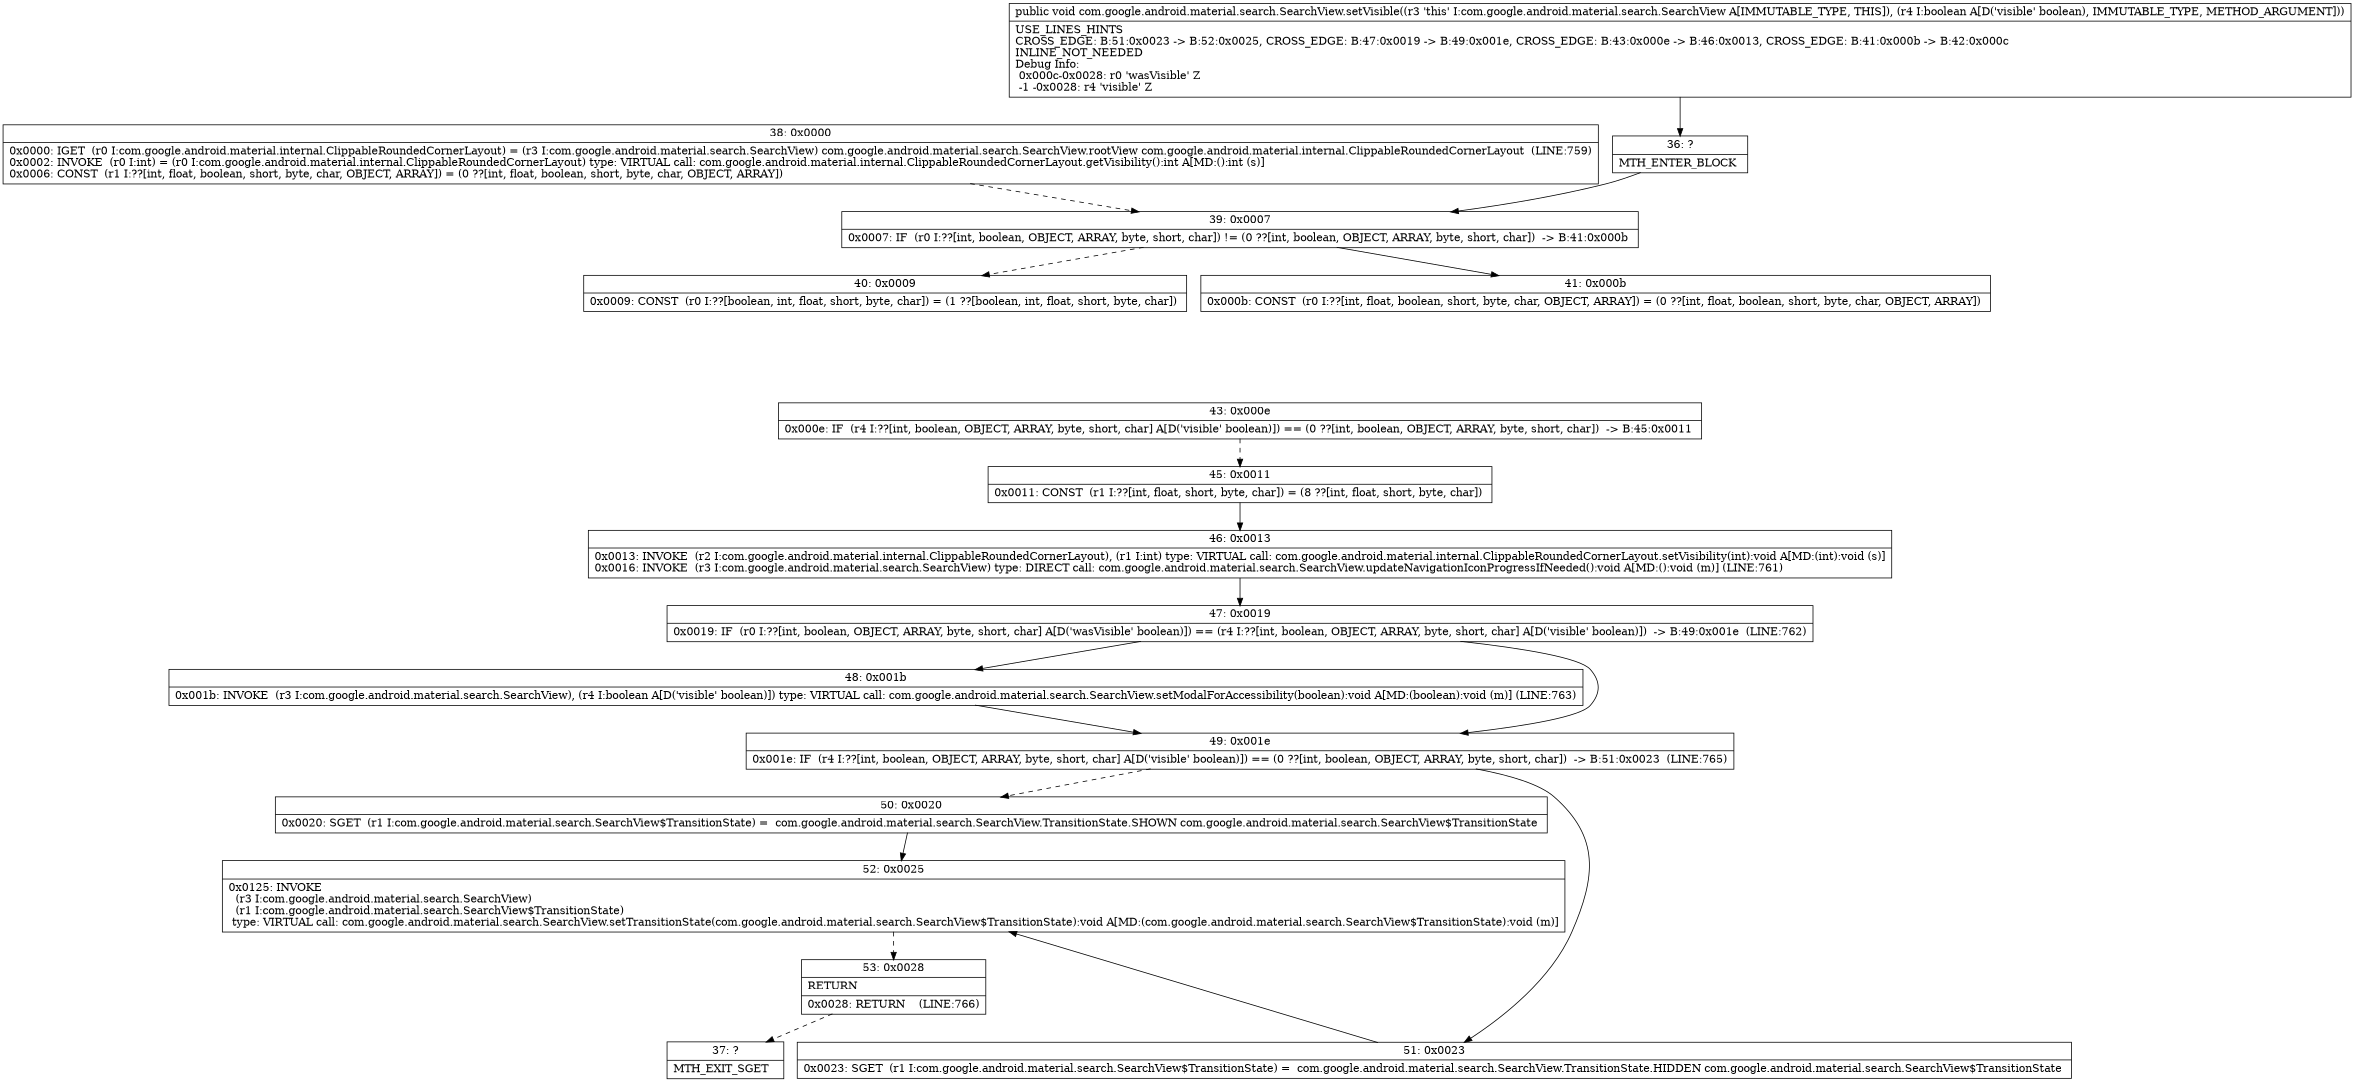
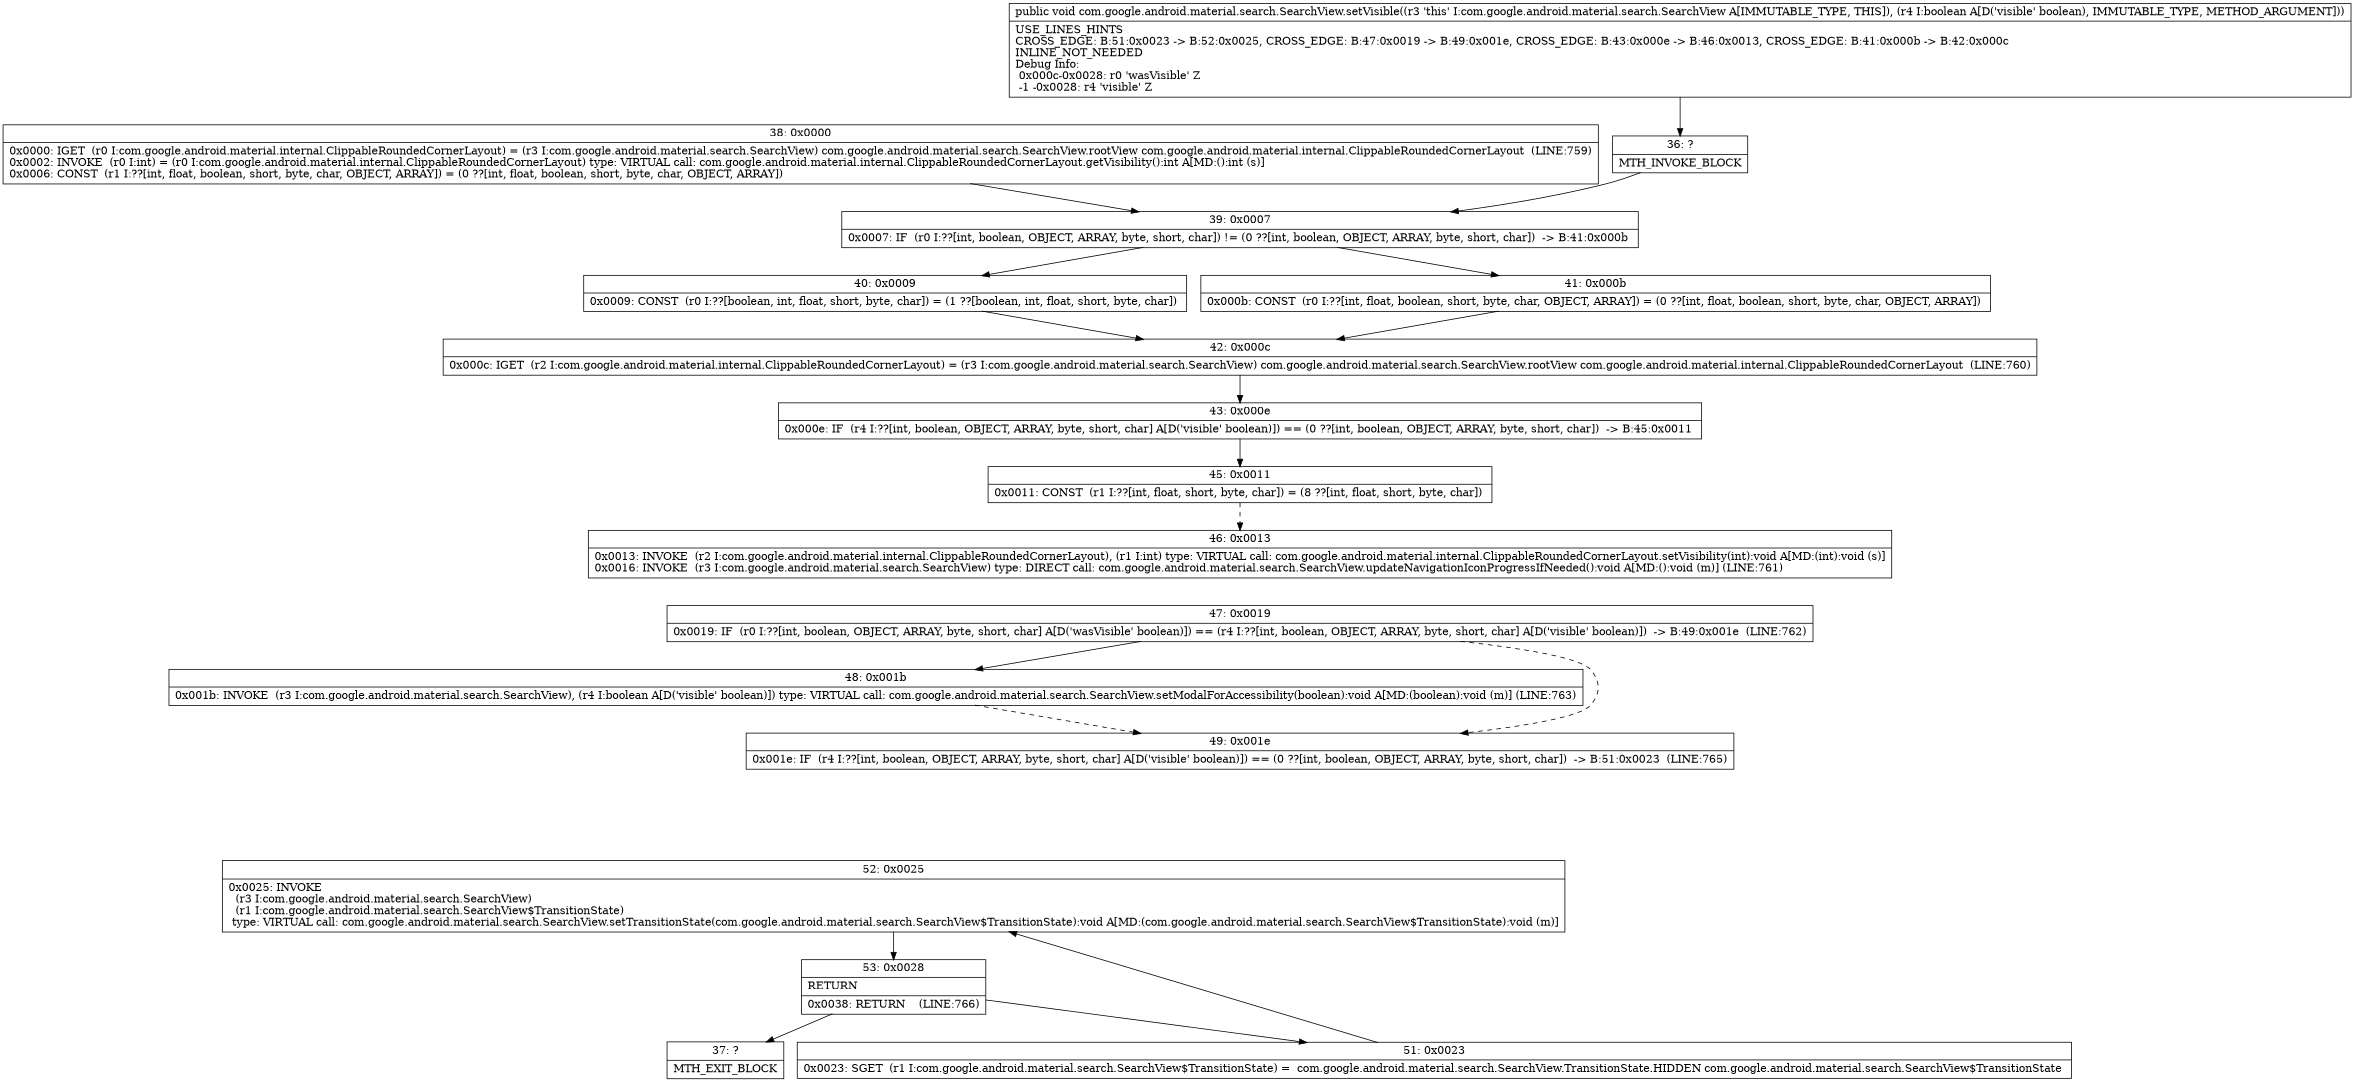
  digraph {
    node [shape=record]
-   n1 [label="{36\:\ ?|MTH_ENTER_BLOCK\l}"]
+   n1 [label="{36\:\ ?|MTH_INVOKE_BLOCK\l}"]
    n2 [label="{39\:\ 0x0007|0x0007: IF  (r0 I:??[int, boolean, OBJECT, ARRAY, byte, short, char]) != (0 ??[int, boolean, OBJECT, ARRAY, byte, short, char])  \-\> B:41:0x000b \l}"]
    n3 [label="{38\:\ 0x0000|0x0000: IGET  (r0 I:com.google.android.material.internal.ClippableRoundedCornerLayout) = (r3 I:com.google.android.material.search.SearchView) com.google.android.material.search.SearchView.rootView com.google.android.material.internal.ClippableRoundedCornerLayout  (LINE:759)\l0x0002: INVOKE  (r0 I:int) = (r0 I:com.google.android.material.internal.ClippableRoundedCornerLayout) type: VIRTUAL call: com.google.android.material.internal.ClippableRoundedCornerLayout.getVisibility():int A[MD:():int (s)]\l0x0006: CONST  (r1 I:??[int, float, boolean, short, byte, char, OBJECT, ARRAY]) = (0 ??[int, float, boolean, short, byte, char, OBJECT, ARRAY]) \l}"]
    n4 [label="{40\:\ 0x0009|0x0009: CONST  (r0 I:??[boolean, int, float, short, byte, char]) = (1 ??[boolean, int, float, short, byte, char]) \l}"]
    n5 [label="{41\:\ 0x000b|0x000b: CONST  (r0 I:??[int, float, boolean, short, byte, char, OBJECT, ARRAY]) = (0 ??[int, float, boolean, short, byte, char, OBJECT, ARRAY]) \l}"]
+   n6 [label="{42\:\ 0x000c|0x000c: IGET  (r2 I:com.google.android.material.internal.ClippableRoundedCornerLayout) = (r3 I:com.google.android.material.search.SearchView) com.google.android.material.search.SearchView.rootView com.google.android.material.internal.ClippableRoundedCornerLayout  (LINE:760)\l}"]
    n7 [label="{43\:\ 0x000e|0x000e: IF  (r4 I:??[int, boolean, OBJECT, ARRAY, byte, short, char] A[D('visible' boolean)]) == (0 ??[int, boolean, OBJECT, ARRAY, byte, short, char])  \-\> B:45:0x0011 \l}"]
    n8 [label="{45\:\ 0x0011|0x0011: CONST  (r1 I:??[int, float, short, byte, char]) = (8 ??[int, float, short, byte, char]) \l}"]
    n9 [label="{46\:\ 0x0013|0x0013: INVOKE  (r2 I:com.google.android.material.internal.ClippableRoundedCornerLayout), (r1 I:int) type: VIRTUAL call: com.google.android.material.internal.ClippableRoundedCornerLayout.setVisibility(int):void A[MD:(int):void (s)]\l0x0016: INVOKE  (r3 I:com.google.android.material.search.SearchView) type: DIRECT call: com.google.android.material.search.SearchView.updateNavigationIconProgressIfNeeded():void A[MD:():void (m)] (LINE:761)\l}"]
    n10 [label="{47\:\ 0x0019|0x0019: IF  (r0 I:??[int, boolean, OBJECT, ARRAY, byte, short, char] A[D('wasVisible' boolean)]) == (r4 I:??[int, boolean, OBJECT, ARRAY, byte, short, char] A[D('visible' boolean)])  \-\> B:49:0x001e  (LINE:762)\l}"]
    n11 [label="{48\:\ 0x001b|0x001b: INVOKE  (r3 I:com.google.android.material.search.SearchView), (r4 I:boolean A[D('visible' boolean)]) type: VIRTUAL call: com.google.android.material.search.SearchView.setModalForAccessibility(boolean):void A[MD:(boolean):void (m)] (LINE:763)\l}"]
    n12 [label="{49\:\ 0x001e|0x001e: IF  (r4 I:??[int, boolean, OBJECT, ARRAY, byte, short, char] A[D('visible' boolean)]) == (0 ??[int, boolean, OBJECT, ARRAY, byte, short, char])  \-\> B:51:0x0023  (LINE:765)\l}"]
-   n13 [label="{50\:\ 0x0020|0x0020: SGET  (r1 I:com.google.android.material.search.SearchView$TransitionState) =  com.google.android.material.search.SearchView.TransitionState.SHOWN com.google.android.material.search.SearchView$TransitionState \l}"]
    n14 [label="{51\:\ 0x0023|0x0023: SGET  (r1 I:com.google.android.material.search.SearchView$TransitionState) =  com.google.android.material.search.SearchView.TransitionState.HIDDEN com.google.android.material.search.SearchView$TransitionState \l}"]
-   n15 [label="{52\:\ 0x0025|0x0125: INVOKE  \l  (r3 I:com.google.android.material.search.SearchView)\l  (r1 I:com.google.android.material.search.SearchView$TransitionState)\l type: VIRTUAL call: com.google.android.material.search.SearchView.setTransitionState(com.google.android.material.search.SearchView$TransitionState):void A[MD:(com.google.android.material.search.SearchView$TransitionState):void (m)]\l}"]
-   n16 [label="{53\:\ 0x0028|RETURN\l|0x0028: RETURN    (LINE:766)\l}"]
-   n17 [label="{37\:\ ?|MTH_EXIT_SGET\l}"]
+   n15 [label="{52\:\ 0x0025|0x0025: INVOKE  \l  (r3 I:com.google.android.material.search.SearchView)\l  (r1 I:com.google.android.material.search.SearchView$TransitionState)\l type: VIRTUAL call: com.google.android.material.search.SearchView.setTransitionState(com.google.android.material.search.SearchView$TransitionState):void A[MD:(com.google.android.material.search.SearchView$TransitionState):void (m)]\l}"]
+   n16 [label="{53\:\ 0x0028|RETURN\l|0x0038: RETURN    (LINE:766)\l}"]
+   n17 [label="{37\:\ ?|MTH_EXIT_BLOCK\l}"]
    n18 [label="{public void com.google.android.material.search.SearchView.setVisible((r3 'this' I:com.google.android.material.search.SearchView A[IMMUTABLE_TYPE, THIS]), (r4 I:boolean A[D('visible' boolean), IMMUTABLE_TYPE, METHOD_ARGUMENT]))  | USE_LINES_HINTS\lCROSS_EDGE: B:51:0x0023 \-\> B:52:0x0025, CROSS_EDGE: B:47:0x0019 \-\> B:49:0x001e, CROSS_EDGE: B:43:0x000e \-\> B:46:0x0013, CROSS_EDGE: B:41:0x000b \-\> B:42:0x000c\lINLINE_NOT_NEEDED\lDebug Info:\l  0x000c\-0x0028: r0 'wasVisible' Z\l  \-1 \-0x0028: r4 'visible' Z\l}"]
    n1 -> n2
-   n2 -> n4 [style=dashed]
+   n2 -> n4 [style=solid]
    n2 -> n5
-   n3 -> n2 [style=dashed]
-   n7 -> n8 [style=dashed]
-   n8 -> n9
-   n9 -> n10
+   n3 -> n2
+   n4 -> n6
+   n5 -> n6
+   n6 -> n7
+   n7 -> n8
+   n8 -> n9 [style=dashed]
    n10 -> n11 [style=solid]
-   n10 -> n12
-   n11 -> n12
-   n12 -> n13 [style=dashed]
-   n12 -> n14
-   n13 -> n15
+   n10 -> n12 [style=dashed]
+   n11 -> n12 [style=dashed]
+   n16 -> n14
    n14 -> n15
-   n15 -> n16 [style=dashed]
-   n16 -> n17 [style=dashed]
+   n15 -> n16
+   n16 -> n17
    n18 -> n1
  }
